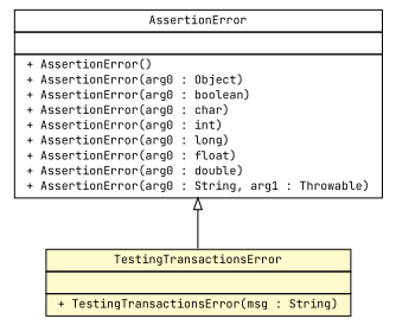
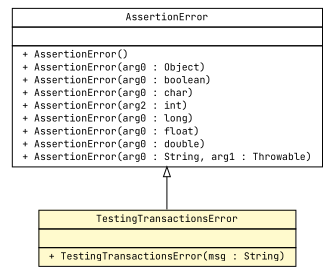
  digraph {
    nodesep=0.25
    ranksep=0.5
    fontname="JetBrains Mono"
    node [fontcolor=black fontname="JetBrains Mono" fontsize=10.0 shape=plaintext]
    n1 [label=<<table title="epfl.sweng.testing.TestingTransactionsError" border="0" cellborder="1" cellspacing="0" cellpadding="2" port="p" bgcolor="lemonChiffon" href="./TestingTransactionsError.html"> 		<tr><td><table border="0" cellspacing="0" cellpadding="1"> <tr><td align="center" balign="center"> TestingTransactionsError </td></tr> 		</table></td></tr> 		<tr><td><table border="0" cellspacing="0" cellpadding="1"> <tr><td align="left" balign="left">  </td></tr> 		</table></td></tr> 		<tr><td><table border="0" cellspacing="0" cellpadding="1"> <tr><td align="left" balign="left"> + TestingTransactionsError(msg : String) </td></tr> 		</table></td></tr> 		</table>>]
-   n2 [label=<<table title="java.lang.AssertionError" border="0" cellborder="1" cellspacing="0" cellpadding="2" port="p" href="http://java.sun.com/j2se/1.4.2/docs/api/java/lang/AssertionError.html"> 		<tr><td><table border="0" cellspacing="0" cellpadding="1"> <tr><td align="center" balign="center"> AssertionError </td></tr> 		</table></td></tr> 		<tr><td><table border="0" cellspacing="0" cellpadding="1"> <tr><td align="left" balign="left">  </td></tr> 		</table></td></tr> 		<tr><td><table border="0" cellspacing="0" cellpadding="1"> <tr><td align="left" balign="left"> + AssertionError() </td></tr> <tr><td align="left" balign="left"> + AssertionError(arg0 : Object) </td></tr> <tr><td align="left" balign="left"> + AssertionError(arg0 : boolean) </td></tr> <tr><td align="left" balign="left"> + AssertionError(arg0 : char) </td></tr> <tr><td align="left" balign="left"> + AssertionError(arg0 : int) </td></tr> <tr><td align="left" balign="left"> + AssertionError(arg0 : long) </td></tr> <tr><td align="left" balign="left"> + AssertionError(arg0 : float) </td></tr> <tr><td align="left" balign="left"> + AssertionError(arg0 : double) </td></tr> <tr><td align="left" balign="left"> + AssertionError(arg0 : String, arg1 : Throwable) </td></tr> 		</table></td></tr> 		</table>>]
+   n2 [label=<<table title="java.lang.AssertionError" border="0" cellborder="1" cellspacing="0" cellpadding="2" port="p" href="http://java.sun.com/j2se/1.4.2/docs/api/java/lang/AssertionError.html"> 		<tr><td><table border="0" cellspacing="0" cellpadding="1"> <tr><td align="center" balign="center"> AssertionError </td></tr> 		</table></td></tr> 		<tr><td><table border="0" cellspacing="0" cellpadding="1"> <tr><td align="left" balign="left">  </td></tr> 		</table></td></tr> 		<tr><td><table border="0" cellspacing="0" cellpadding="1"> <tr><td align="left" balign="left"> + AssertionError() </td></tr> <tr><td align="left" balign="left"> + AssertionError(arg0 : Object) </td></tr> <tr><td align="left" balign="left"> + AssertionError(arg0 : boolean) </td></tr> <tr><td align="left" balign="left"> + AssertionError(arg0 : char) </td></tr> <tr><td align="left" balign="left"> + AssertionError(arg2 : int) </td></tr> <tr><td align="left" balign="left"> + AssertionError(arg0 : long) </td></tr> <tr><td align="left" balign="left"> + AssertionError(arg0 : float) </td></tr> <tr><td align="left" balign="left"> + AssertionError(arg0 : double) </td></tr> <tr><td align="left" balign="left"> + AssertionError(arg0 : String, arg1 : Throwable) </td></tr> 		</table></td></tr> 		</table>>]
    n2 -> n1 [arrowtail=empty dir=back fontname="JetBrains Mono" fontsize=10 headport=p labelfontname=arial labelfontsize=10 tailport=p]
  }
